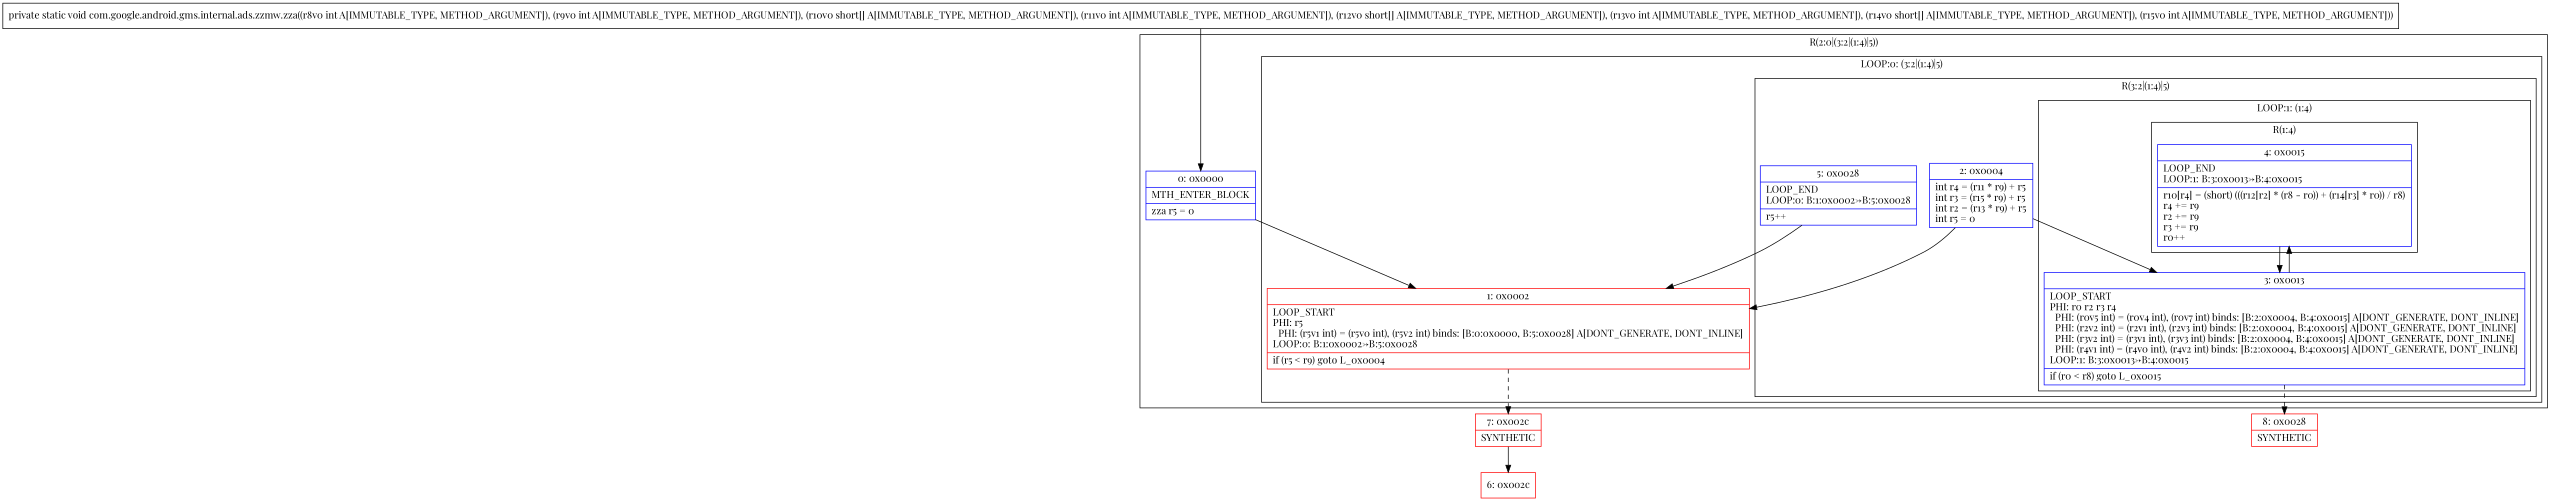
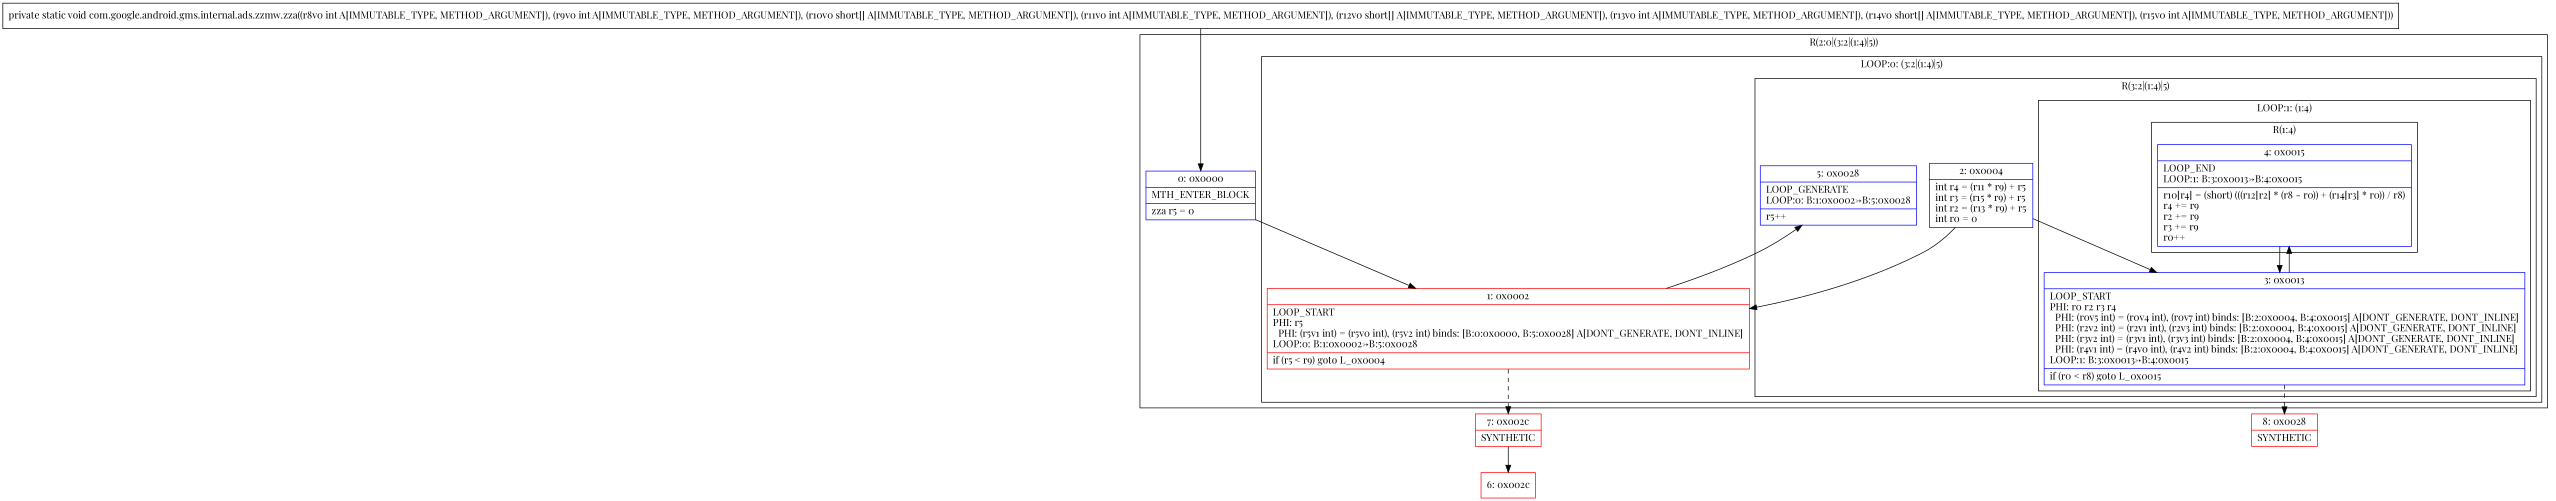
  digraph {
    fontname="Playfair Display"
    node [color=blue fontname="Playfair Display" shape=record]
    edge [fontname="Playfair Display"]
    n1 [label="{4\:\ 0x0015|LOOP_END\lLOOP:1: B:3:0x0013\-\>B:4:0x0015\l|r10[r4] = (short) (((r12[r2] * (r8 \- r0)) + (r14[r3] * r0)) \/ r8)\lr4 += r9\lr2 += r9\lr3 += r9\lr0++\l}"]
    n2 [label="{3\:\ 0x0013|LOOP_START\lPHI: r0 r2 r3 r4 \l  PHI: (r0v5 int) = (r0v4 int), (r0v7 int) binds: [B:2:0x0004, B:4:0x0015] A[DONT_GENERATE, DONT_INLINE]\l  PHI: (r2v2 int) = (r2v1 int), (r2v3 int) binds: [B:2:0x0004, B:4:0x0015] A[DONT_GENERATE, DONT_INLINE]\l  PHI: (r3v2 int) = (r3v1 int), (r3v3 int) binds: [B:2:0x0004, B:4:0x0015] A[DONT_GENERATE, DONT_INLINE]\l  PHI: (r4v1 int) = (r4v0 int), (r4v2 int) binds: [B:2:0x0004, B:4:0x0015] A[DONT_GENERATE, DONT_INLINE]\lLOOP:1: B:3:0x0013\-\>B:4:0x0015\l|if (r0 \< r8) goto L_0x0015\l}"]
-   n3 [label="{2\:\ 0x0004|int r4 = (r11 * r9) + r5\lint r3 = (r15 * r9) + r5\lint r2 = (r13 * r9) + r5\lint r5 = 0\l}"]
-   n4 [label="{5\:\ 0x0028|LOOP_END\lLOOP:0: B:1:0x0002\-\>B:5:0x0028\l|r5++\l}"]
+   n3 [label="{2\:\ 0x0004|int r4 = (r11 * r9) + r5\lint r3 = (r15 * r9) + r5\lint r2 = (r13 * r9) + r5\lint r0 = 0\l}"]
+   n4 [label="{5\:\ 0x0028|LOOP_GENERATE\lLOOP:0: B:1:0x0002\-\>B:5:0x0028\l|r5++\l}"]
    n5 [color=red label="{1\:\ 0x0002|LOOP_START\lPHI: r5 \l  PHI: (r5v1 int) = (r5v0 int), (r5v2 int) binds: [B:0:0x0000, B:5:0x0028] A[DONT_GENERATE, DONT_INLINE]\lLOOP:0: B:1:0x0002\-\>B:5:0x0028\l|if (r5 \< r9) goto L_0x0004\l}"]
    n6 [label="{0\:\ 0x0000|MTH_ENTER_BLOCK\l|zza r5 = 0\l}"]
    n7 [color=red label="{8\:\ 0x0028|SYNTHETIC\l}"]
    n8 [color=red label="{7\:\ 0x002c|SYNTHETIC\l}"]
    n9 [color=red label="{6\:\ 0x002c}"]
    n10 [label="{private static void com.google.android.gms.internal.ads.zzmw.zza((r8v0 int A[IMMUTABLE_TYPE, METHOD_ARGUMENT]), (r9v0 int A[IMMUTABLE_TYPE, METHOD_ARGUMENT]), (r10v0 short[] A[IMMUTABLE_TYPE, METHOD_ARGUMENT]), (r11v0 int A[IMMUTABLE_TYPE, METHOD_ARGUMENT]), (r12v0 short[] A[IMMUTABLE_TYPE, METHOD_ARGUMENT]), (r13v0 int A[IMMUTABLE_TYPE, METHOD_ARGUMENT]), (r14v0 short[] A[IMMUTABLE_TYPE, METHOD_ARGUMENT]), (r15v0 int A[IMMUTABLE_TYPE, METHOD_ARGUMENT])) }" color=""]
    subgraph cluster_1 {
      label="R(2:0|(3:2|(1:4)|5))"
      n6
      subgraph cluster_2 {
        label="LOOP:0: (3:2|(1:4)|5)"
        n5
        subgraph cluster_3 {
          label="R(3:2|(1:4)|5)"
          n3
          n4
          subgraph cluster_4 {
            label="LOOP:1: (1:4)"
            n2
            subgraph cluster_5 {
              label="R(1:4)"
              n1
            }
          }
        }
      }
    }
    n1 -> n2
    n2 -> n1
    n2 -> n7 [style=dashed]
    n3 -> n2
    n3 -> n5
-   n4 -> n5
+   n5 -> n4
    n5 -> n8 [style=dashed]
    n6 -> n5
    n8 -> n9
    n10 -> n6
  }
